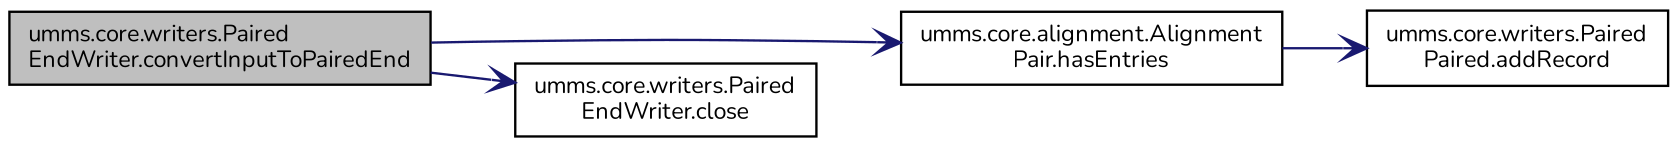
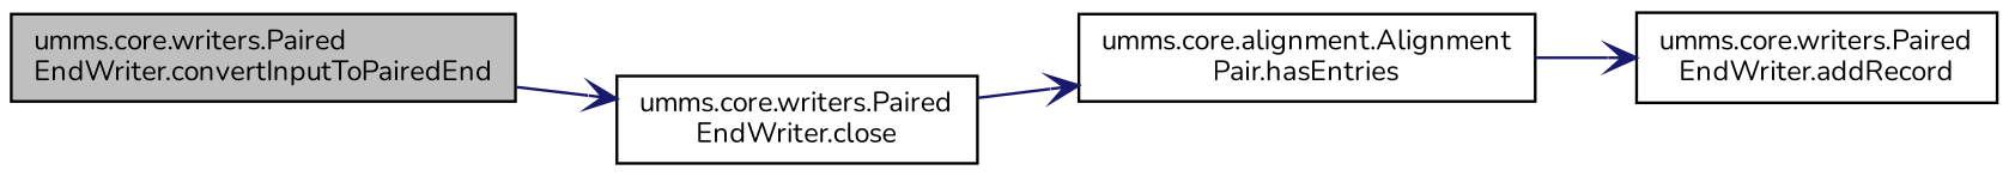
  digraph {
    fontname=Nunito
    rankdir=LR
    node [color=black fillcolor=white fontname=Nunito fontsize=10 shape=record style=filled]
    edge [arrowhead=vee color=midnightblue fontname=Nunito fontsize=10 labelfontname=Helvetica labelfontsize=10 style=solid]
    n1 [fillcolor=grey75 fontcolor=black height=0.2 label="umms.core.writers.Paired\lEndWriter.convertInputToPairedEnd" width=0.4]
    n2 [height=0.2 label="umms.core.alignment.Alignment\lPair.hasEntries" width=0.4]
    n3 [height=0.2 label="umms.core.writers.Paired\lEndWriter.close" width=0.4]
-   n4 [height=0.2 label="umms.core.writers.Paired\lPaired.addRecord" width=0.4]
-   n1 -> n2
+   n4 [height=0.2 label="umms.core.writers.Paired\lEndWriter.addRecord" width=0.4]
+   n3 -> n2
    n1 -> n3
    n2 -> n4
  }
